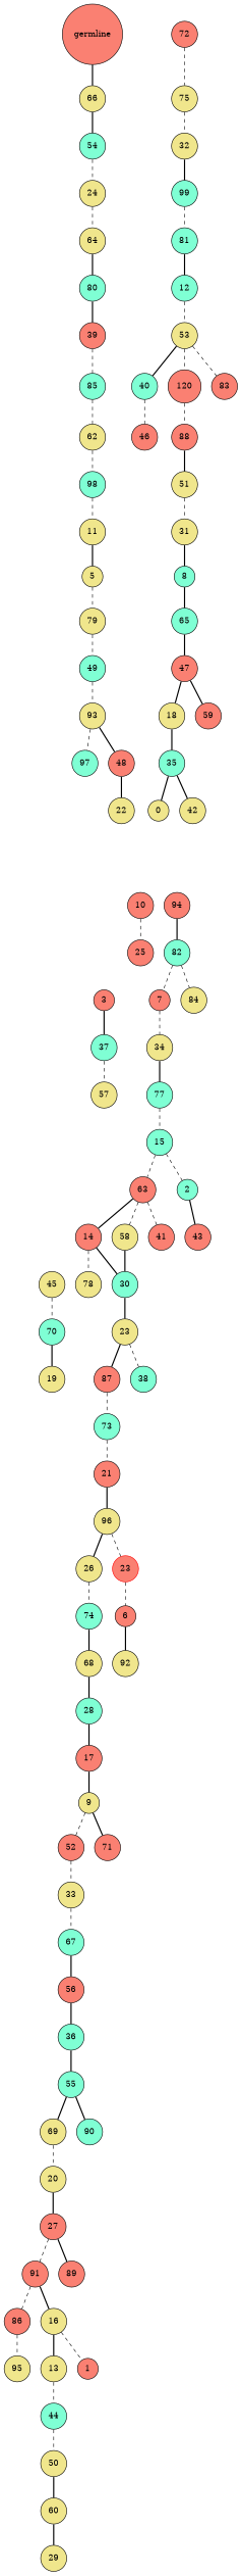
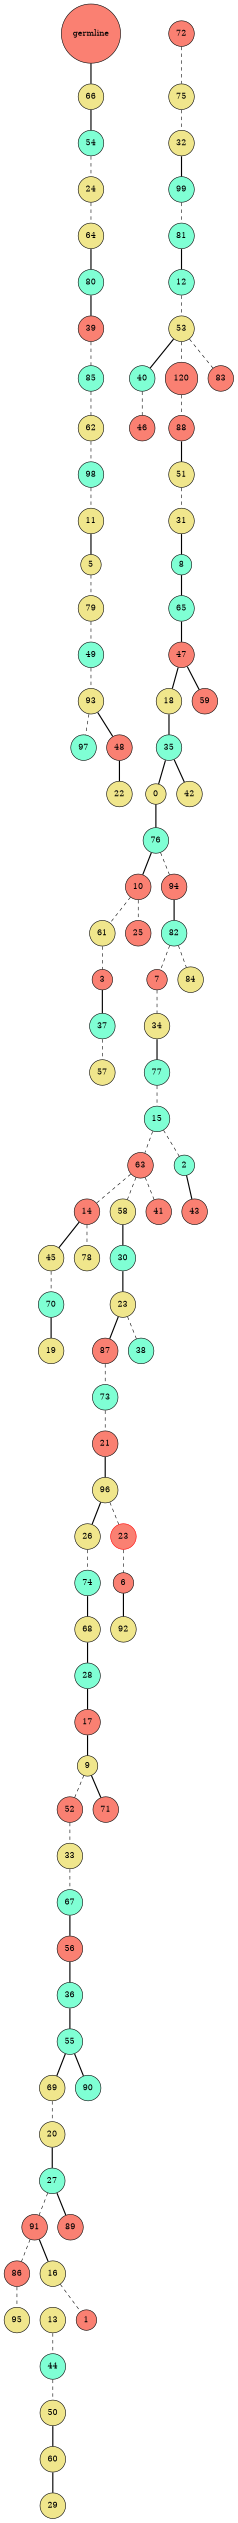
  graph {
    rankdir=UD
    splines=line
    node [fillcolor=khaki shape=circle style=filled]
    edge [style=bold]
    n1 [fillcolor=salmon label=germline]
    n2 [label=66]
    n3 [fillcolor=aquamarine label=54]
    n4 [label=24]
    n5 [label=64]
    n6 [fillcolor=aquamarine label=80]
    n7 [fillcolor=salmon label=39]
    n8 [fillcolor=aquamarine label=85]
    n9 [label=62]
    n10 [fillcolor=aquamarine label=98]
    n11 [label=11]
    n12 [label=5]
    n13 [fillcolor=salmon label=72]
    n14 [label=75]
    n15 [label=79]
    n16 [label=32]
    n17 [fillcolor=aquamarine label=99]
    n18 [fillcolor=aquamarine label=81]
    n19 [fillcolor=aquamarine label=12]
    n20 [label=53]
    n21 [fillcolor=aquamarine label=40]
    n22 [fillcolor=salmon label=120]
    n23 [fillcolor=salmon label=83]
    n24 [fillcolor=salmon label=46]
    n25 [fillcolor=salmon label=88]
    n26 [label=51]
    n27 [label=31]
    n28 [fillcolor=aquamarine label=8]
    n29 [fillcolor=aquamarine label=65]
    n30 [fillcolor=salmon label=47]
    n31 [label=18]
    n32 [fillcolor=salmon label=59]
    n33 [fillcolor=aquamarine label=35]
    n34 [label=0]
    n35 [label=42]
+   n36 [fillcolor=aquamarine label=76]
    n37 [fillcolor=salmon label=10]
    n38 [fillcolor=salmon label=94]
+   n39 [label=61]
    n40 [fillcolor=salmon label=25]
    n41 [fillcolor=aquamarine label=82]
    n42 [fillcolor=salmon label=3]
    n43 [fillcolor=aquamarine label=37]
    n44 [label=57]
    n45 [fillcolor=salmon label=7]
    n46 [label=84]
    n47 [label=34]
    n48 [fillcolor=aquamarine label=77]
    n49 [fillcolor=aquamarine label=15]
    n50 [fillcolor=salmon label=63]
    n51 [fillcolor=aquamarine label=2]
    n52 [fillcolor=salmon label=14]
    n53 [label=58]
    n54 [fillcolor=salmon label=41]
    n55 [fillcolor=salmon label=43]
    n56 [label=45]
    n57 [label=78]
    n58 [fillcolor=aquamarine label=30]
    n59 [fillcolor=aquamarine label=70]
    n60 [label=19]
    n61 [label=23]
    n62 [fillcolor=salmon label=87]
    n63 [fillcolor=aquamarine label=38]
    n64 [fillcolor=aquamarine label=73]
    n65 [fillcolor=salmon label=21]
    n66 [label=96]
    n67 [label=26]
    n68 [color=red fillcolor=salmon label=23]
    n69 [fillcolor=aquamarine label=74]
    n70 [fillcolor=salmon label=6]
    n71 [label=68]
    n72 [fillcolor=aquamarine label=28]
    n73 [fillcolor=salmon label=17]
    n74 [label=9]
    n75 [fillcolor=salmon label=52]
    n76 [fillcolor=salmon label=71]
    n77 [label=33]
    n78 [fillcolor=aquamarine label=67]
    n79 [fillcolor=salmon label=56]
    n80 [fillcolor=aquamarine label=36]
    n81 [fillcolor=aquamarine label=55]
    n82 [label=69]
    n83 [fillcolor=aquamarine label=90]
    n84 [label=20]
-   n85 [fillcolor=salmon label=27]
+   n85 [fillcolor=aquamarine label=27]
    n86 [fillcolor=salmon label=91]
    n87 [fillcolor=salmon label=89]
    n88 [fillcolor=salmon label=86]
    n89 [label=16]
    n90 [label=95]
    n91 [label=13]
    n92 [fillcolor=salmon label=1]
    n93 [fillcolor=aquamarine label=44]
    n94 [label=50]
    n95 [label=60]
    n96 [label=29]
    n97 [label=92]
    n98 [fillcolor=aquamarine label=49]
    n99 [label=93]
    n100 [fillcolor=aquamarine label=97]
    n101 [fillcolor=salmon label=48]
    n102 [label=22]
    n1 -- n2
    n2 -- n3
    n3 -- n4 [style=dashed]
    n4 -- n5 [style=dashed]
    n5 -- n6
    n6 -- n7
    n7 -- n8 [style=dashed]
    n8 -- n9 [style=dashed]
    n9 -- n10 [style=dashed]
    n10 -- n11 [style=dashed]
    n11 -- n12
    n12 -- n15 [style=dashed]
    n13 -- n14 [style=dashed]
    n14 -- n16 [style=dashed]
    n15 -- n98 [style=dashed]
    n16 -- n17
    n17 -- n18 [style=dashed]
    n18 -- n19
    n19 -- n20 [style=dashed]
    n20 -- n21
    n20 -- n22 [style=dashed]
    n20 -- n23 [style=dashed]
    n21 -- n24 [style=dashed]
    n22 -- n25 [style=dashed]
    n25 -- n26
    n26 -- n27 [style=dashed]
    n27 -- n28
    n28 -- n29
    n29 -- n30
    n30 -- n31
    n30 -- n32
    n31 -- n33
    n33 -- n34
    n33 -- n35
+   n34 -- n36
+   n36 -- n37
+   n36 -- n38 [style=dashed]
+   n37 -- n39 [style=dashed]
    n37 -- n40 [style=dashed]
    n38 -- n41
+   n39 -- n42 [style=dashed]
    n41 -- n45 [style=dashed]
    n41 -- n46 [style=dashed]
    n42 -- n43
    n43 -- n44 [style=dashed]
    n45 -- n47 [style=dashed]
    n47 -- n48
    n48 -- n49 [style=dashed]
    n49 -- n50 [style=dashed]
    n49 -- n51 [style=dashed]
-   n50 -- n52
+   n50 -- n52 [style=dashed]
    n50 -- n53 [style=dashed]
    n50 -- n54 [style=dashed]
    n51 -- n55
-   n52 -- n58
+   n52 -- n56
    n52 -- n57 [style=dashed]
    n53 -- n58
    n56 -- n59 [style=dashed]
    n58 -- n61
    n59 -- n60
    n61 -- n62
    n61 -- n63 [style=dashed]
    n62 -- n64 [style=dashed]
    n64 -- n65 [style=dashed]
    n65 -- n66
    n66 -- n67
    n66 -- n68 [style=dashed]
    n67 -- n69 [style=dashed]
    n68 -- n70 [style=dashed]
    n69 -- n71
    n70 -- n97
    n71 -- n72
    n72 -- n73
    n73 -- n74
    n74 -- n75 [style=dashed]
    n74 -- n76
    n75 -- n77 [style=dashed]
    n77 -- n78 [style=dashed]
    n78 -- n79
    n79 -- n80
    n80 -- n81
    n81 -- n82
    n81 -- n83
    n82 -- n84 [style=dashed]
    n84 -- n85
    n85 -- n86 [style=dashed]
    n85 -- n87
    n86 -- n88 [style=dashed]
    n86 -- n89
    n88 -- n90 [style=dashed]
-   n89 -- n91
    n89 -- n92 [style=dashed]
    n91 -- n93 [style=dashed]
    n93 -- n94 [style=dashed]
    n94 -- n95
    n95 -- n96
    n98 -- n99 [style=dashed]
    n99 -- n100 [style=dashed]
    n99 -- n101
    n101 -- n102
  }
